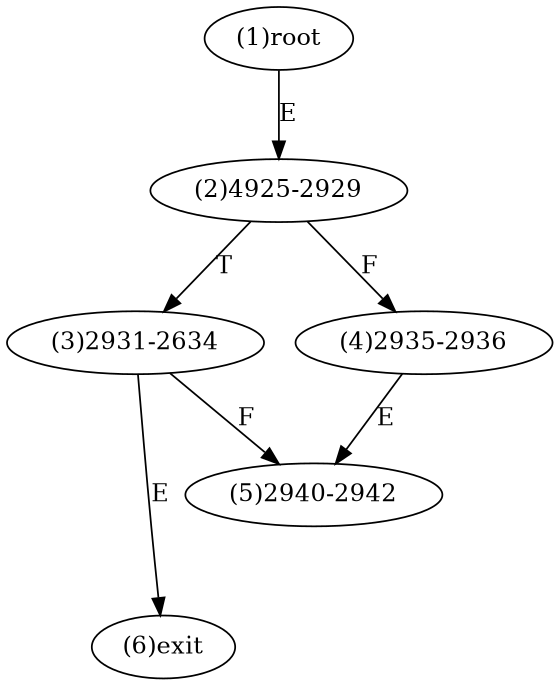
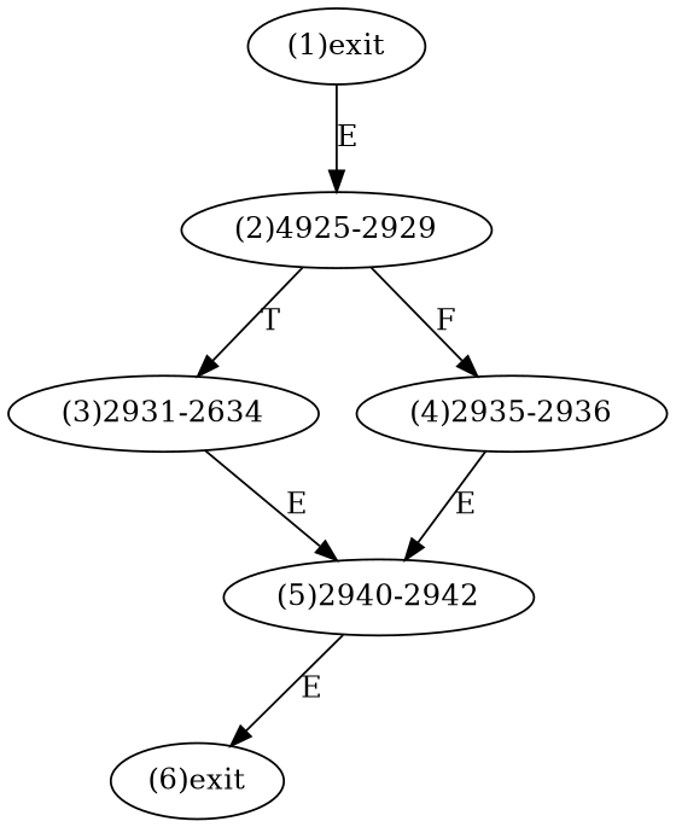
  digraph {
-   n1 [label="(1)root"]
+   n1 [label="(1)exit"]
    n2 [label="(2)4925-2929"]
    n3 [label="(3)2931-2634"]
    n4 [label="(4)2935-2936"]
    n5 [label="(5)2940-2942"]
    n6 [label="(6)exit"]
    n1 -> n2 [label=E]
    n2 -> n3 [label=T]
    n2 -> n4 [label=F]
-   n3 -> n5 [label=F]
+   n3 -> n5 [label=E]
    n4 -> n5 [label=E]
-   n3 -> n6 [label=E]
+   n5 -> n6 [label=E]
  }
